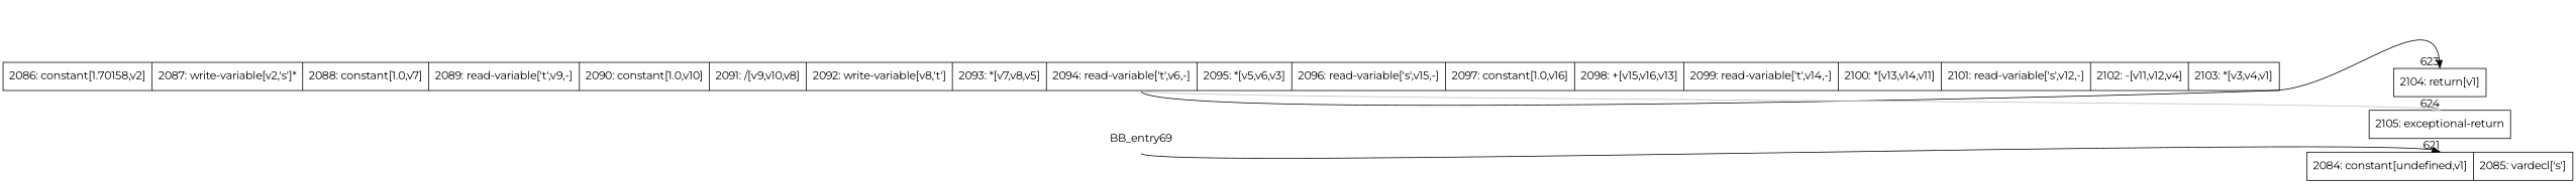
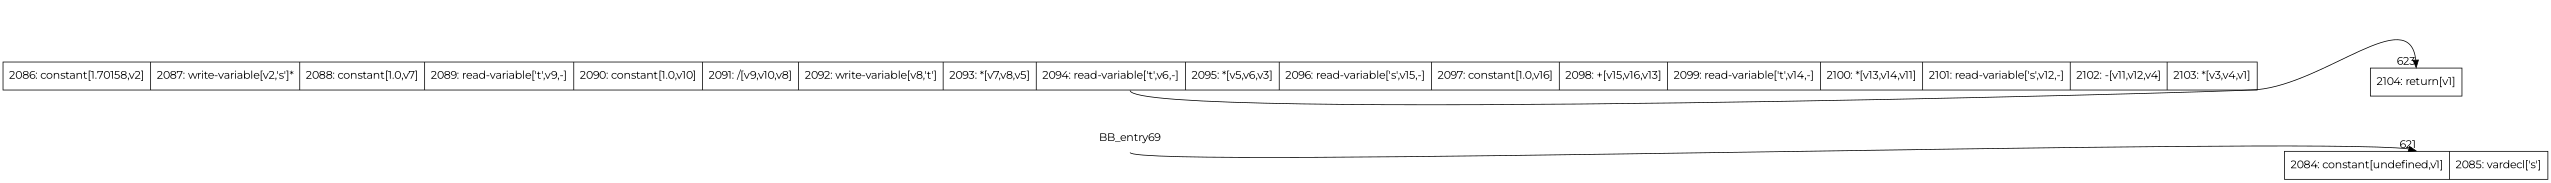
  digraph {
    fontname=Montserrat
    rankdir=LR
    node [fontname=Montserrat shape=record]
    edge [fontname=Montserrat headport=n tailport=s]
    n1 [label=BB_entry69 shape=none]
    n2 [label="{2084: constant[undefined,v1]|2085: vardecl['s']}"]
    n3 [label="{2086: constant[1.70158,v2]|2087: write-variable[v2,'s']*|2088: constant[1.0,v7]|2089: read-variable['t',v9,-]|2090: constant[1.0,v10]|2091: /[v9,v10,v8]|2092: write-variable[v8,'t']|2093: *[v7,v8,v5]|2094: read-variable['t',v6,-]|2095: *[v5,v6,v3]|2096: read-variable['s',v15,-]|2097: constant[1.0,v16]|2098: +[v15,v16,v13]|2099: read-variable['t',v14,-]|2100: *[v13,v14,v11]|2101: read-variable['s',v12,-]|2102: -[v11,v12,v4]|2103: *[v3,v4,v1]}"]
    n4 [label="{2104: return[v1]}"]
-   n5 [label="{2105: exceptional-return}"]
    n1 -> n2 [headlabel="    621"]
    n3 -> n4 [headlabel="      623"]
-   n3 -> n5 [color=gray headlabel="      624"]
  }
